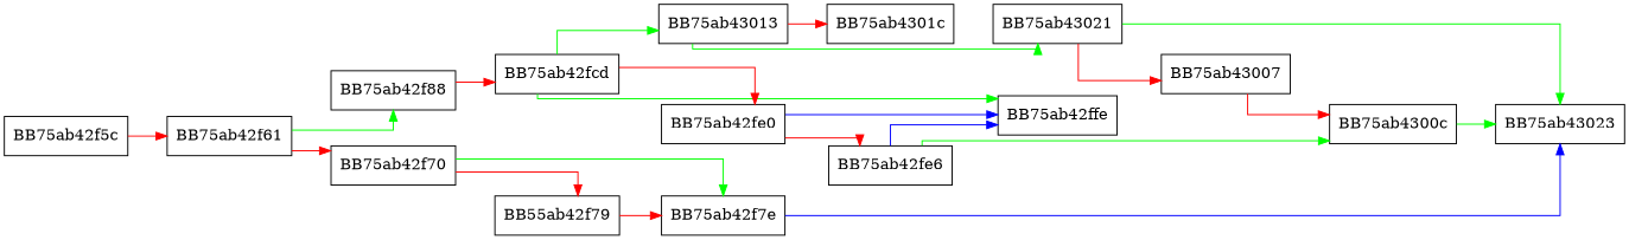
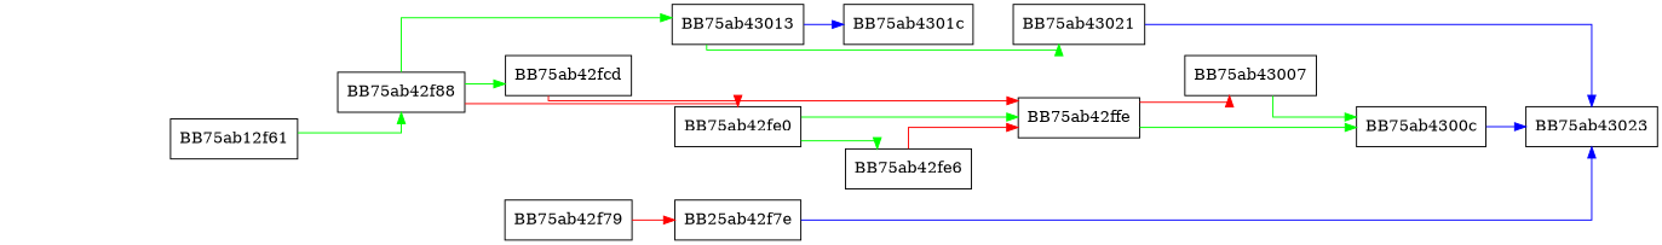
  digraph {
    rankdir=LR
    splines=ortho
    node [shape=box]
    edge [color=red]
-   BB75ab42f61
+   BB75ab42f61 [label=BB75ab12f61]
    BB75ab42f88
-   BB75ab42f70
-   BB75ab42f5c
    BB75ab43013
    BB75ab42fcd
-   BB75ab42f7e
-   BB75ab42f79 [label=BB55ab42f79]
+   BB75ab42f7e [label=BB25ab42f7e]
+   BB75ab42f79
    BB75ab43021
    BB75ab4301c
    BB75ab42ffe
    BB75ab42fe0
    BB75ab43023
    BB75ab4300c
    BB75ab43007
    BB75ab42fe6
    BB75ab42f61 -> BB75ab42f88 [color=green]
-   BB75ab42f61 -> BB75ab42f70
-   BB75ab42fcd -> BB75ab43013 [color=green]
-   BB75ab42f88 -> BB75ab42fcd
-   BB75ab42f70 -> BB75ab42f7e [color=green]
-   BB75ab42f70 -> BB75ab42f79
-   BB75ab42f5c -> BB75ab42f61
+   BB75ab42f88 -> BB75ab43013 [color=green]
+   BB75ab42f88 -> BB75ab42fcd [color=green]
    BB75ab43013 -> BB75ab43021 [color=green]
-   BB75ab43013 -> BB75ab4301c
-   BB75ab42fcd -> BB75ab42ffe [color=green]
-   BB75ab42fcd -> BB75ab42fe0
+   BB75ab43013 -> BB75ab4301c [color=blue]
+   BB75ab42fcd -> BB75ab42ffe
+   BB75ab42f88 -> BB75ab42fe0
    BB75ab42f7e -> BB75ab43023 [color=blue]
    BB75ab42f79 -> BB75ab42f7e
-   BB75ab43021 -> BB75ab43023 [color=green]
-   BB75ab42fe6 -> BB75ab4300c [color=green]
-   BB75ab43021 -> BB75ab43007
-   BB75ab42fe0 -> BB75ab42ffe [color=blue]
-   BB75ab42fe0 -> BB75ab42fe6
-   BB75ab4300c -> BB75ab43023 [color=green]
-   BB75ab43007 -> BB75ab4300c
-   BB75ab42fe6 -> BB75ab42ffe [color=blue]
+   BB75ab43021 -> BB75ab43023 [color=blue]
+   BB75ab42ffe -> BB75ab4300c [color=green]
+   BB75ab42ffe -> BB75ab43007
+   BB75ab42fe0 -> BB75ab42ffe [color=green]
+   BB75ab42fe0 -> BB75ab42fe6 [color=green]
+   BB75ab4300c -> BB75ab43023 [color=blue]
+   BB75ab43007 -> BB75ab4300c [color=green]
+   BB75ab42fe6 -> BB75ab42ffe
  }
